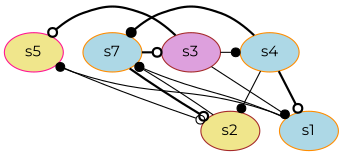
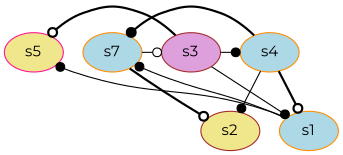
  digraph {
    fontname=Montserrat
    node [color=darkorange fillcolor=lightblue fontname=Montserrat player=0 style=filled]
    edge [arrowhead=odot fontname=Montserrat style=solid]
    s5 [color=deeppink fillcolor=khaki]
    s2 [color=brown fillcolor=khaki player=1]
    s7 [player=1]
    s3 [color=brown fillcolor=plum]
    s1 [player=1]
    s4
-   s5 -> s2 [constraint="time % 3 == 2 && time % 4 == 0"]
-   s2 -> s7 [constraint="time % 6 == 3"]
    s7 -> s2 [constraint="time % 4 == 0 || time % 5 == 4" style=bold]
-   s7 -> s3 [constraint="time % 5 == 0 || time % 4 == 2" style=bold]
+   s7 -> s3 [constraint="time % 5 == 0 || time % 4 == 2"]
    s3 -> s5 [constraint="time == 1 || time == 5 || time == 10 || time == 14" style=bold]
    s3 -> s1 [arrowhead=dot constraint="!(time % 6 == 0)"]
    s3 -> s4 [arrowhead=dot constraint="time % 7 == 3"]
    s1 -> s5 [arrowhead=dot constraint="time == 0 || time == 1 || time == 17 || time == 22"]
    s1 -> s7 [arrowhead=dot constraint="time % 7 == 0"]
    s4 -> s2 [arrowhead=dot]
    s4 -> s7 [arrowhead=dot constraint="!(time % 2 == 1)" style=bold]
    s4 -> s1 [style=bold]
  }
